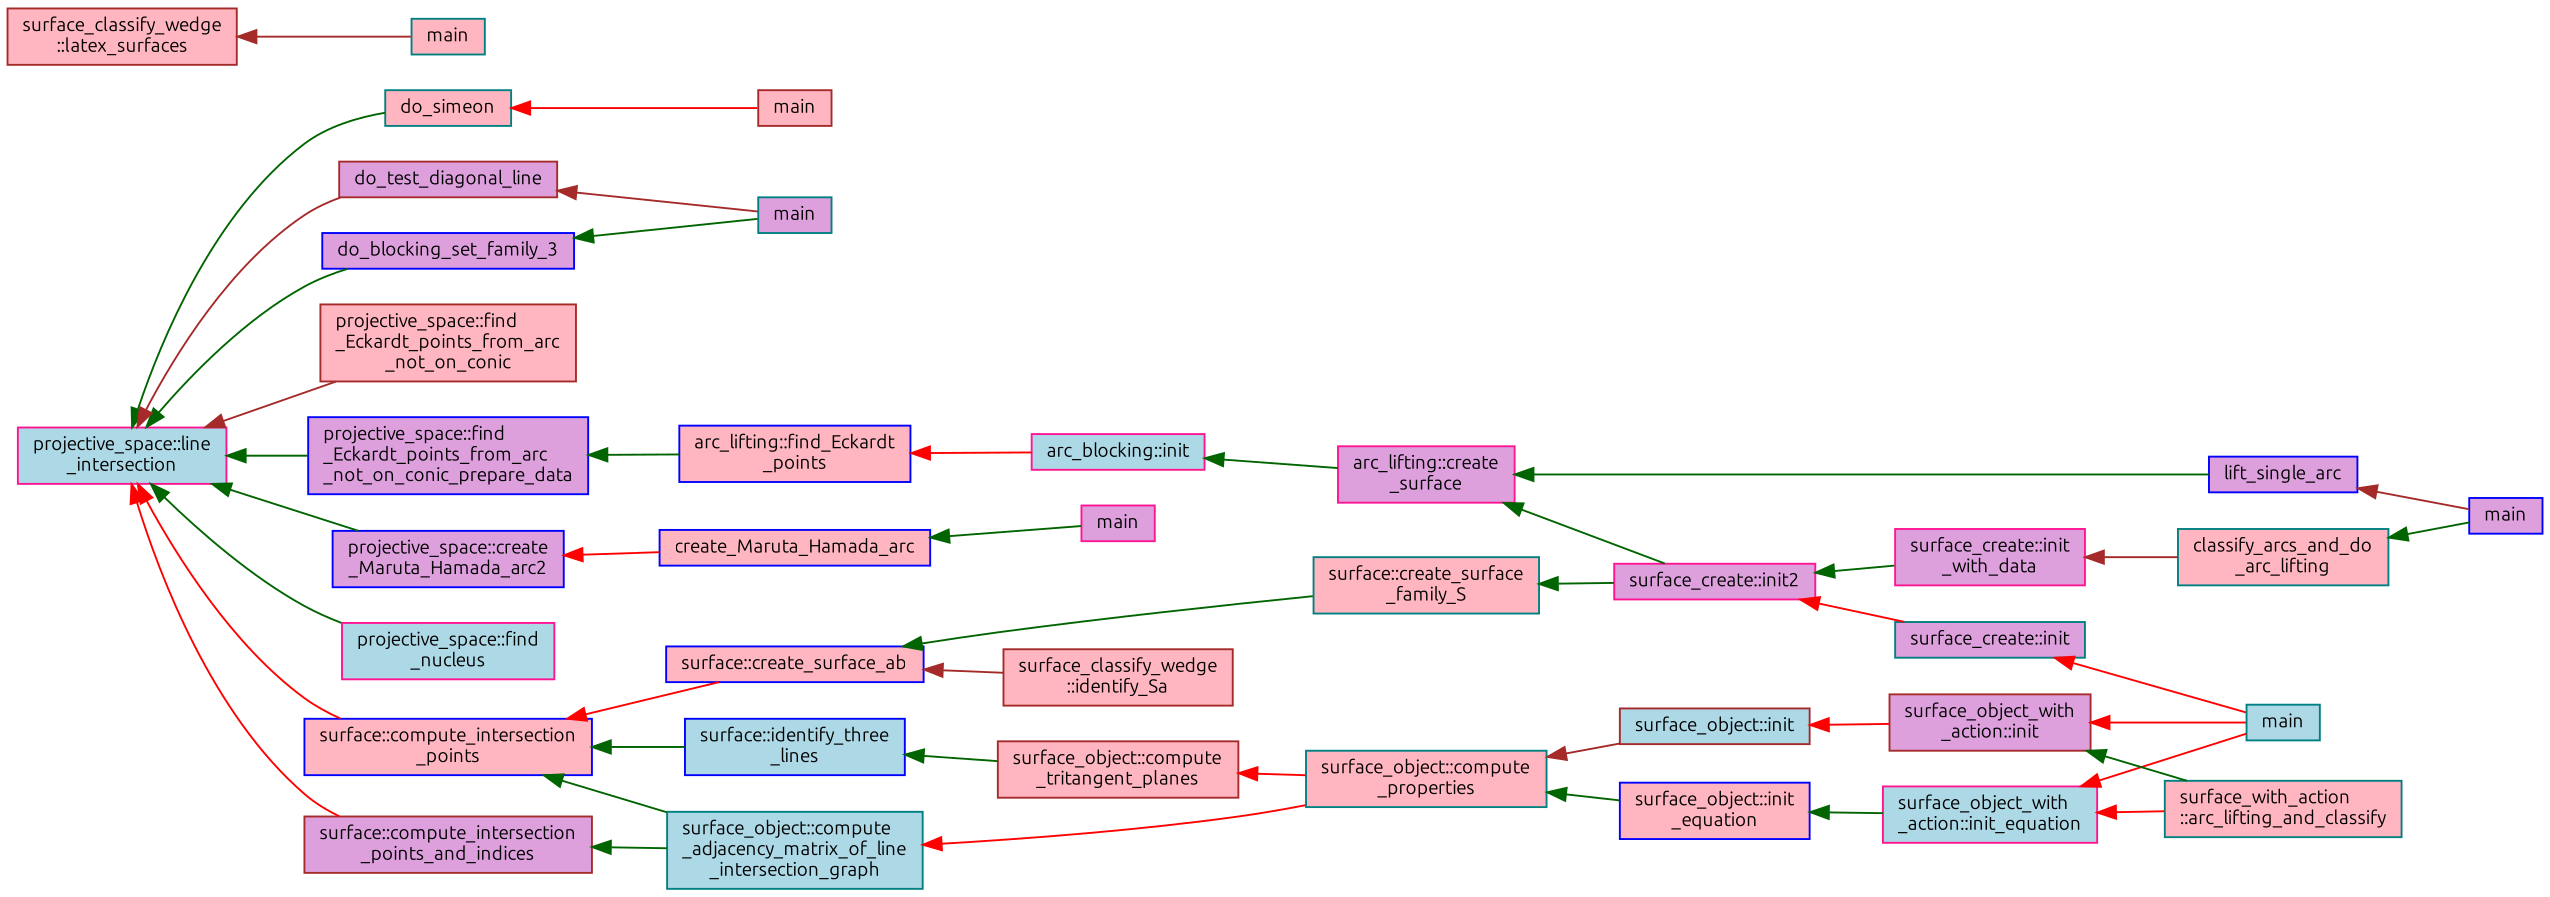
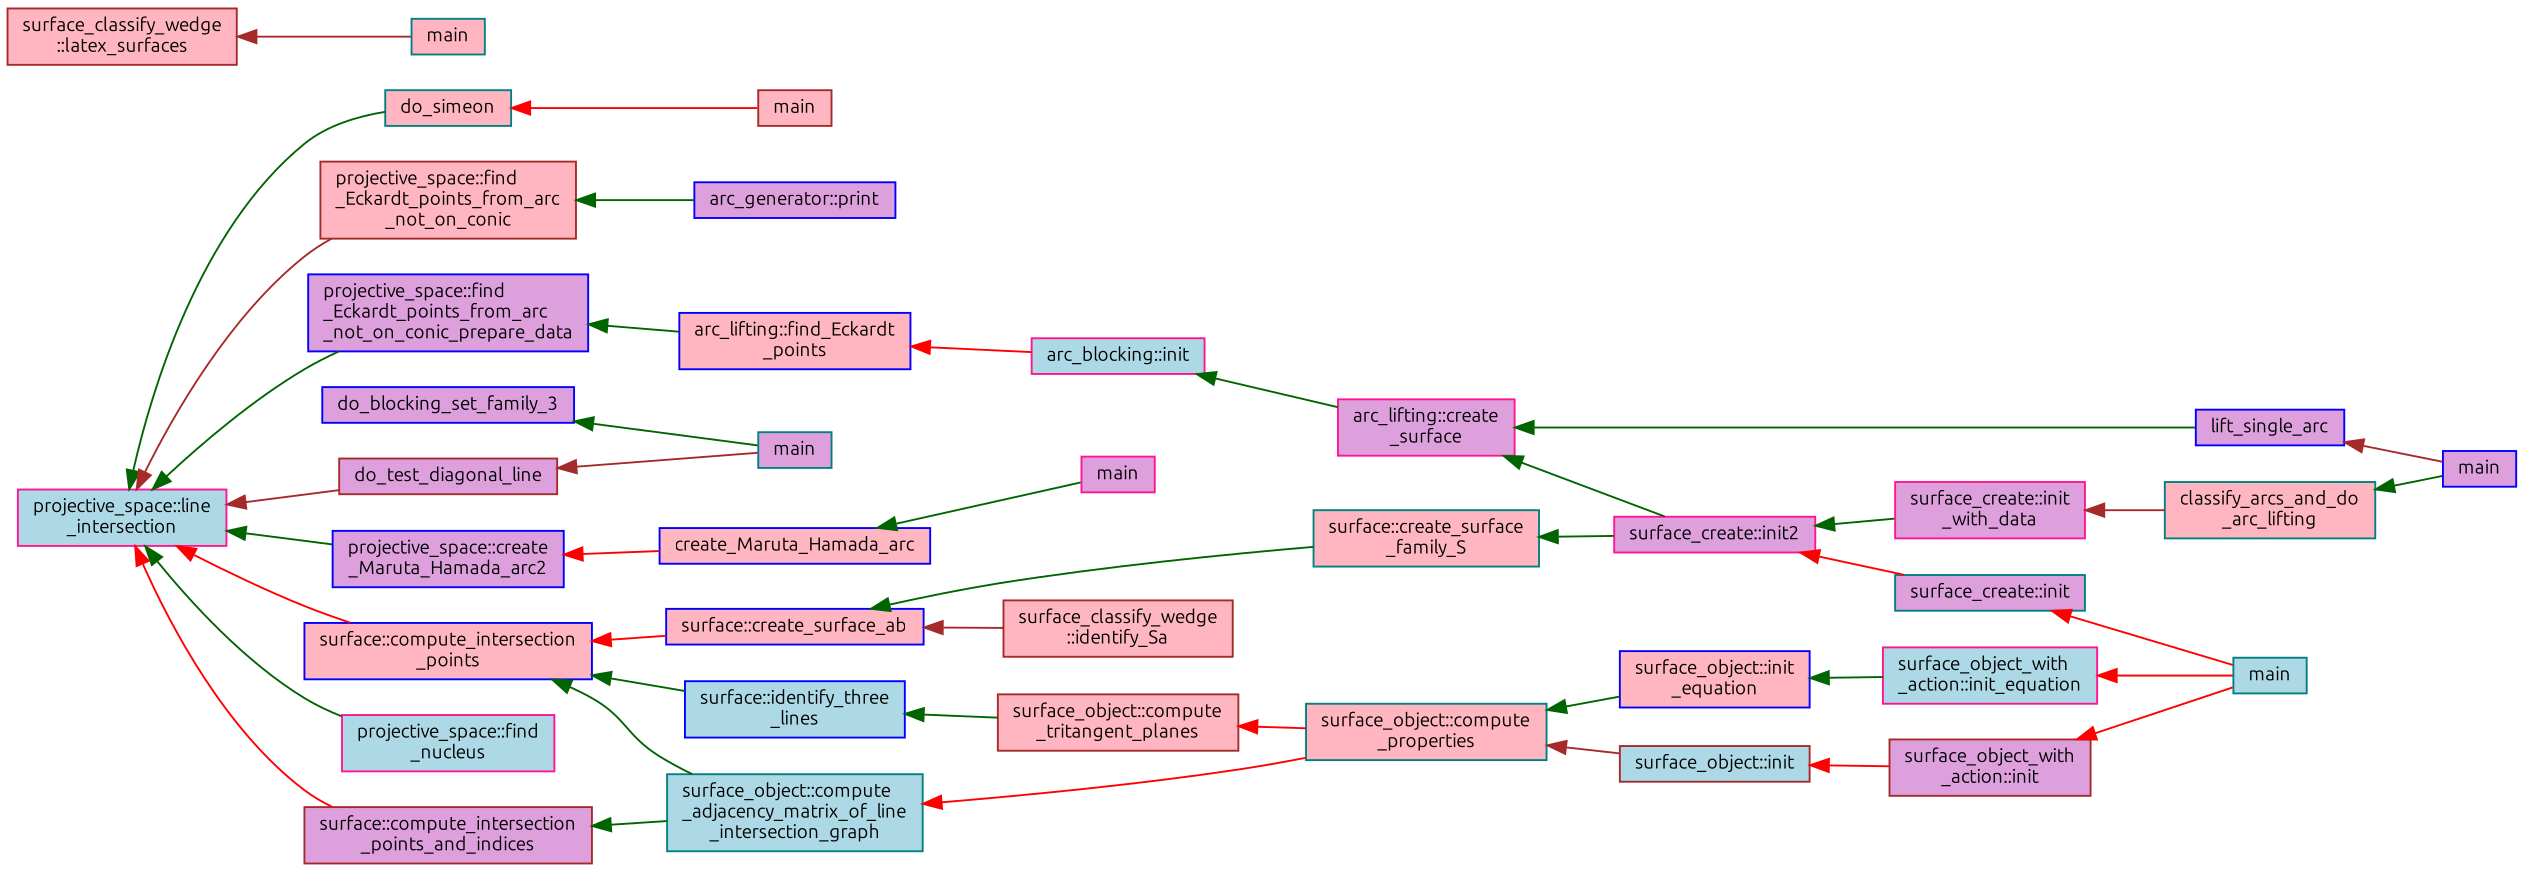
  digraph {
    fontname=Ubuntu
    rankdir=LR
    node [color=blue fillcolor=lightpink fontname=Ubuntu fontsize=10 shape=record style=filled]
    edge [color=darkgreen dir=back fontname=Ubuntu fontsize=10 labelfontname=Helvetica labelfontsize=10 style=solid]
    n1 [color=deeppink fillcolor=lightblue fontcolor=black height=0.2 label="projective_space::line\l_intersection" width=0.4]
    n2 [color=teal height=0.2 label=do_simeon width=0.4]
    n3 [fillcolor=plum height=0.2 label=do_blocking_set_family_3 width=0.4]
    n4 [color=brown fillcolor=plum height=0.2 label=do_test_diagonal_line width=0.4]
    n5 [color=brown height=0.2 label="projective_space::find\l_Eckardt_points_from_arc\l_not_on_conic" width=0.4]
    n6 [fillcolor=plum height=0.2 label="projective_space::find\l_Eckardt_points_from_arc\l_not_on_conic_prepare_data" width=0.4]
    n7 [fillcolor=plum height=0.2 label="projective_space::create\l_Maruta_Hamada_arc2" width=0.4]
    n8 [color=deeppink fillcolor=lightblue height=0.2 label="projective_space::find\l_nucleus" width=0.4]
    n9 [height=0.2 label="surface::compute_intersection\l_points" width=0.4]
    n10 [color=brown fillcolor=plum height=0.2 label="surface::compute_intersection\l_points_and_indices" width=0.4]
    n11 [color=brown height=0.2 label=main width=0.4]
    n12 [color=teal fillcolor=plum height=0.2 label=main width=0.4]
+   n13 [fillcolor=plum height=0.2 label="arc_generator::print" width=0.4]
    n14 [height=0.2 label="arc_lifting::find_Eckardt\l_points" width=0.4]
    n15 [height=0.2 label=create_Maruta_Hamada_arc width=0.4]
    n16 [fillcolor=lightblue height=0.2 label="surface::identify_three\l_lines" width=0.4]
    n17 [color=teal fillcolor=lightblue height=0.2 label="surface_object::compute\l_adjacency_matrix_of_line\l_intersection_graph" width=0.4]
    n18 [height=0.2 label="surface::create_surface_ab" width=0.4]
    n19 [color=deeppink fillcolor=lightblue height=0.2 label="arc_blocking::init" width=0.4]
    n20 [color=deeppink fillcolor=plum height=0.2 label="arc_lifting::create\l_surface" width=0.4]
    n21 [fillcolor=plum height=0.2 label=lift_single_arc width=0.4]
    n22 [color=deeppink fillcolor=plum height=0.2 label="surface_create::init2" width=0.4]
    n23 [fillcolor=plum height=0.2 label=main width=0.4]
    n24 [color=deeppink fillcolor=plum height=0.2 label="surface_create::init\l_with_data" width=0.4]
    n25 [color=teal fillcolor=plum height=0.2 label="surface_create::init" width=0.4]
-   n26 [color=teal height=0.2 label="surface_with_action\l::arc_lifting_and_classify" width=0.4]
    n27 [color=teal height=0.2 label="classify_arcs_and_do\l_arc_lifting" width=0.4]
    n28 [color=teal fillcolor=lightblue height=0.2 label=main width=0.4]
    n29 [color=deeppink fillcolor=plum height=0.2 label=main width=0.4]
    n30 [color=brown height=0.2 label="surface_object::compute\l_tritangent_planes" width=0.4]
    n31 [color=teal height=0.2 label="surface_object::compute\l_properties" width=0.4]
    n32 [height=0.2 label="surface_object::init\l_equation" width=0.4]
    n33 [color=brown fillcolor=lightblue height=0.2 label="surface_object::init" width=0.4]
    n34 [color=deeppink fillcolor=lightblue height=0.2 label="surface_object_with\l_action::init_equation" width=0.4]
    n35 [color=brown fillcolor=plum height=0.2 label="surface_object_with\l_action::init" width=0.4]
    n36 [color=brown height=0.2 label="surface_classify_wedge\l::latex_surfaces" width=0.4]
    n37 [color=teal height=0.2 label=main width=0.4]
    n38 [color=teal height=0.2 label="surface::create_surface\l_family_S" width=0.4]
    n39 [color=brown height=0.2 label="surface_classify_wedge\l::identify_Sa" width=0.4]
    n1 -> n2
-   n1 -> n3
    n1 -> n4 [color=brown]
    n1 -> n5 [color=brown]
    n1 -> n6
    n1 -> n7
    n1 -> n8
    n1 -> n9 [color=red]
    n1 -> n10 [color=red]
    n2 -> n11 [color=red]
    n3 -> n12
    n4 -> n12 [color=brown]
+   n5 -> n13
    n6 -> n14
    n7 -> n15 [color=red]
    n9 -> n16
    n9 -> n17
    n9 -> n18 [color=red]
    n10 -> n17
    n14 -> n19 [color=red]
    n15 -> n29
    n16 -> n30
    n17 -> n31 [color=red]
    n18 -> n38
    n18 -> n39 [color=brown]
    n19 -> n20
    n20 -> n21
    n20 -> n22
    n21 -> n23 [color=brown]
    n22 -> n24
    n22 -> n25 [color=red]
    n24 -> n27 [color=brown]
    n25 -> n28 [color=red]
    n27 -> n23
    n30 -> n31 [color=red]
    n31 -> n32
    n31 -> n33 [color=brown]
    n32 -> n34
    n33 -> n35 [color=red]
-   n34 -> n26 [color=red]
    n34 -> n28 [color=red]
-   n35 -> n26
    n35 -> n28 [color=red]
    n36 -> n37 [color=brown]
    n38 -> n22
  }
